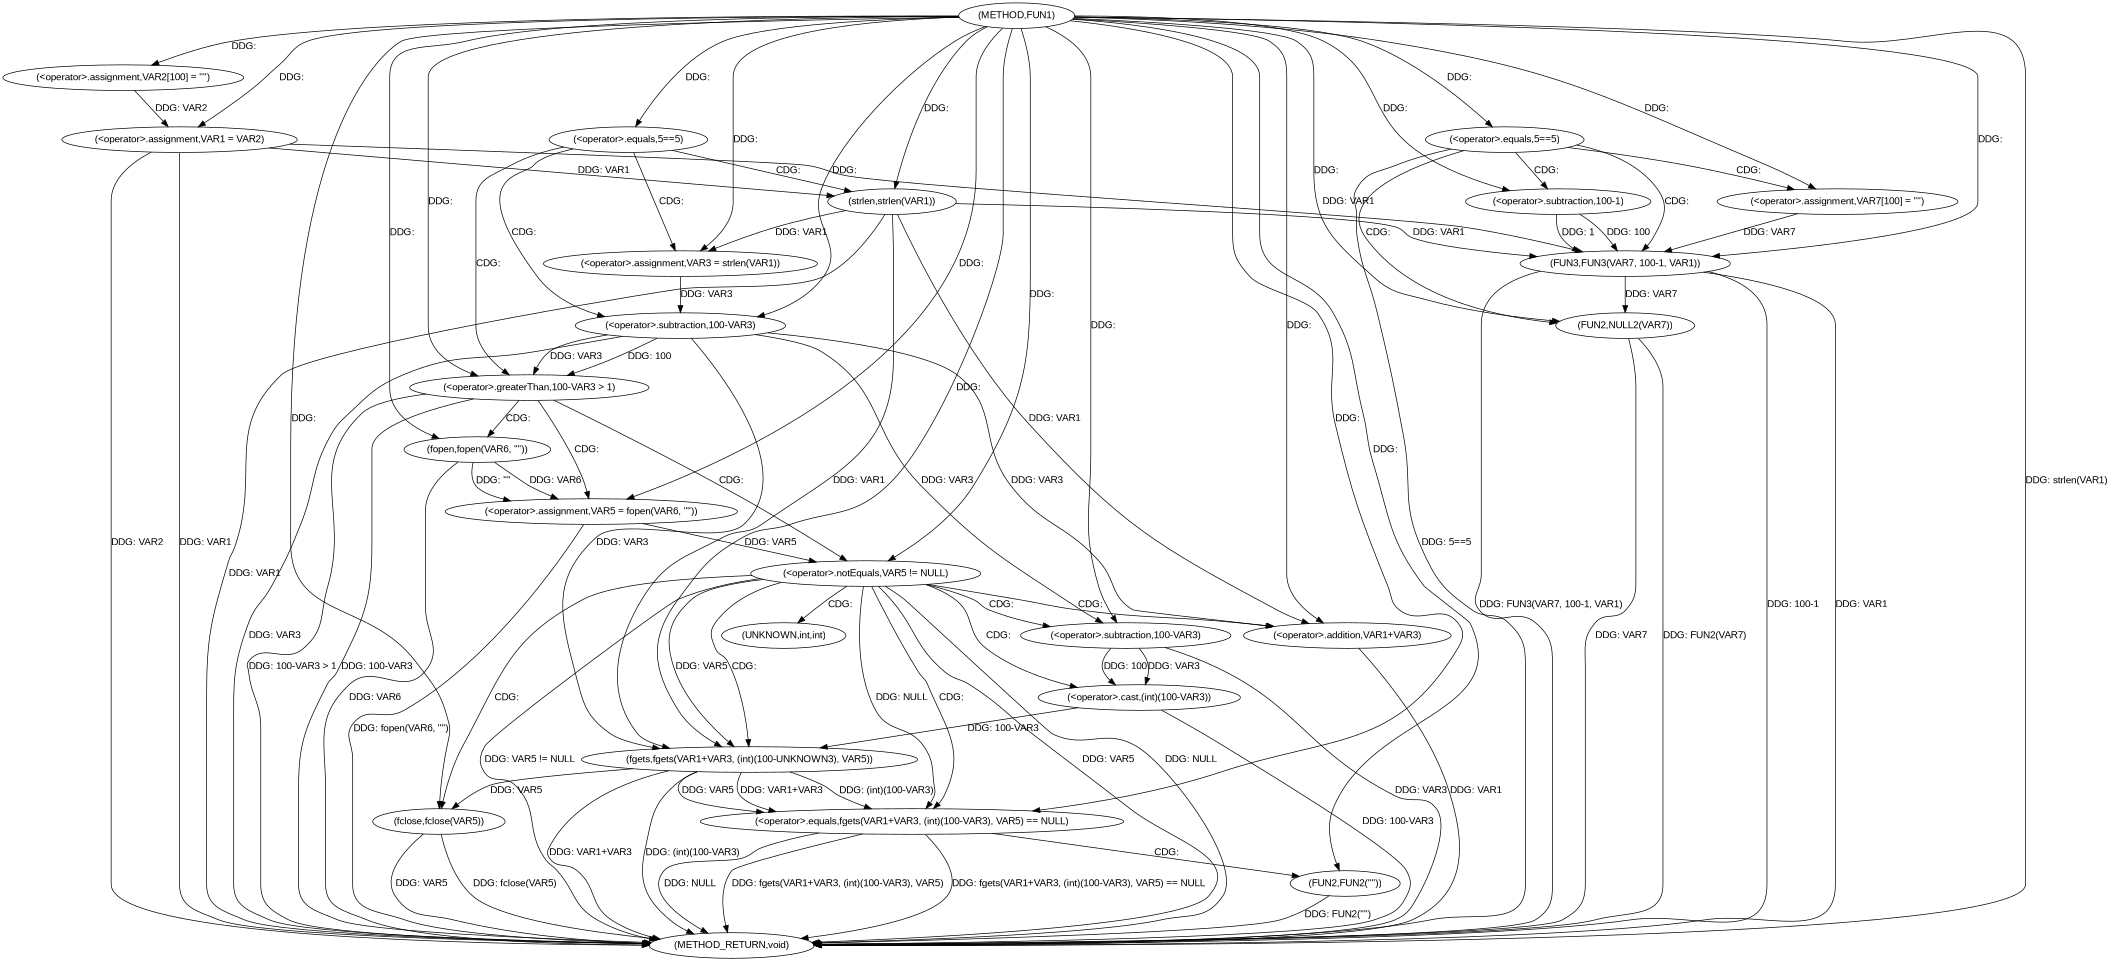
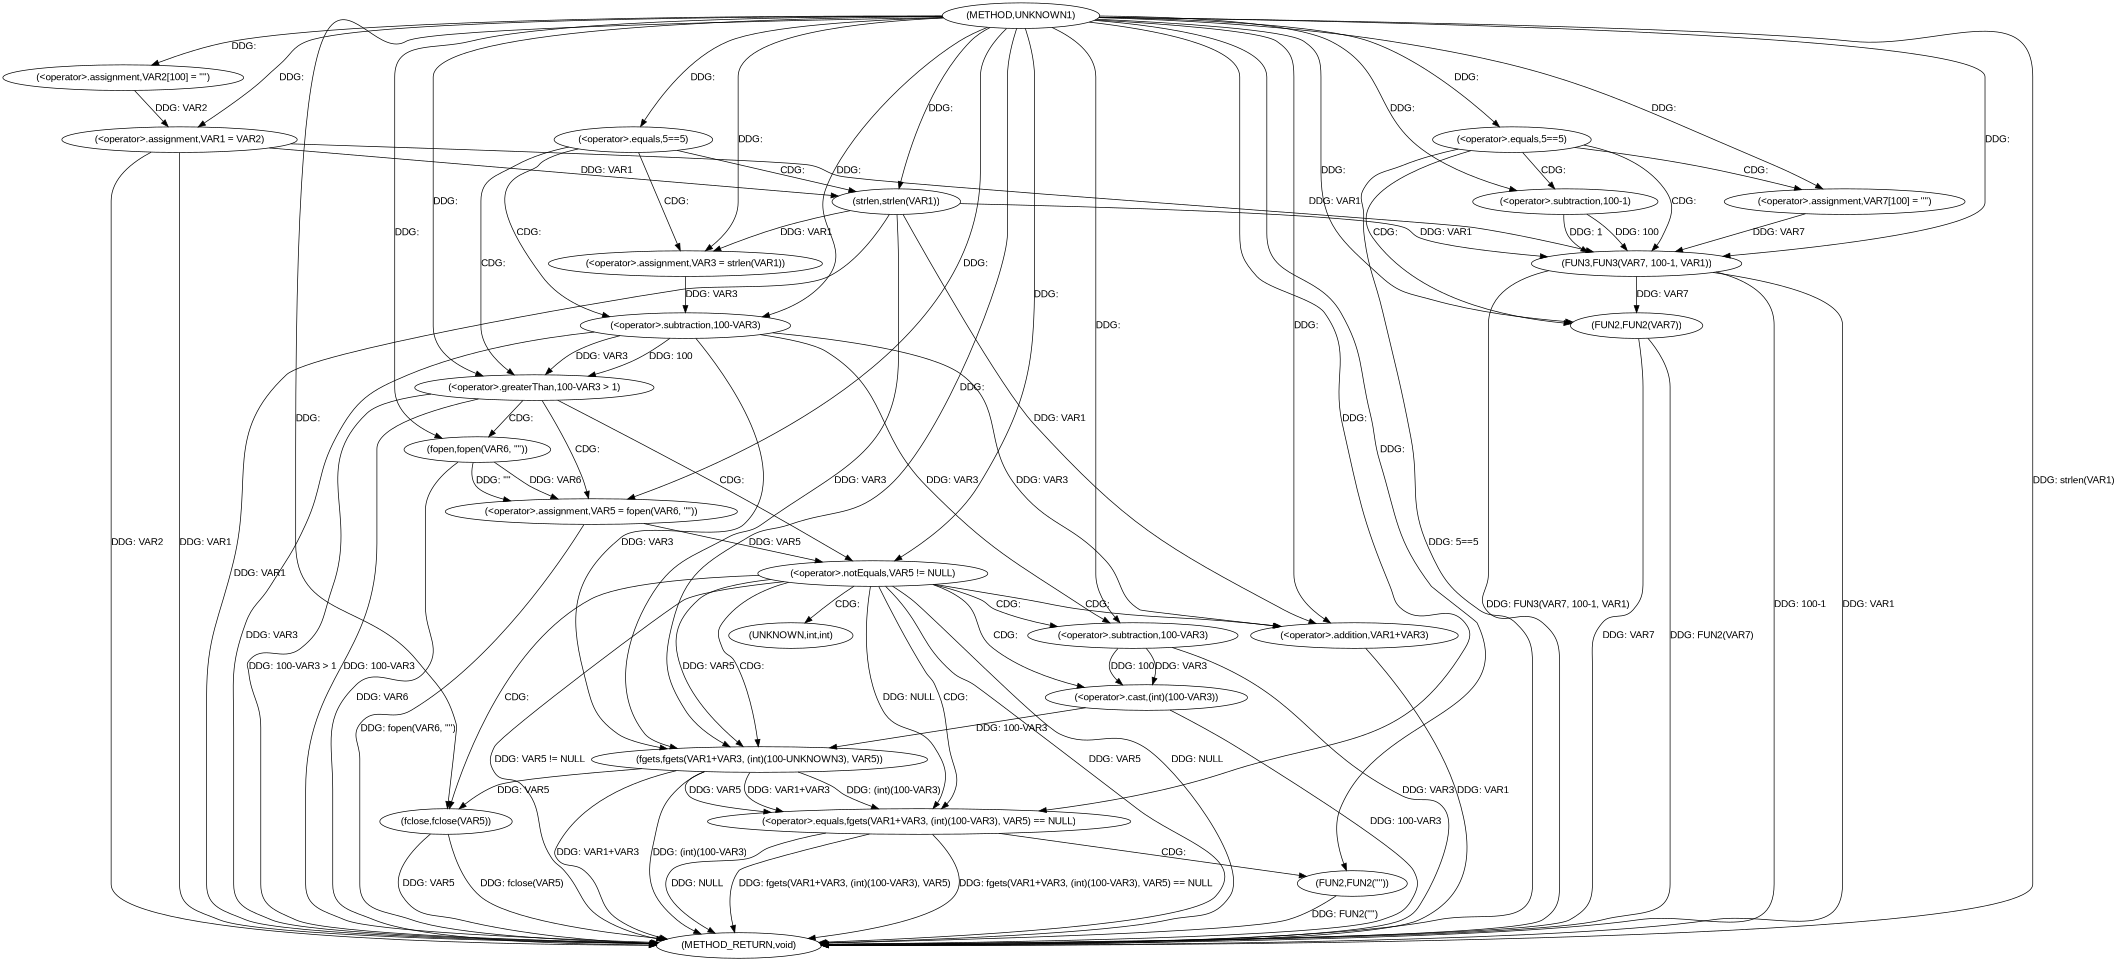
  digraph {
    fontname="Liberation Sans"
    node [fontname="Liberation Sans"]
    edge [fontname="Liberation Sans"]
-   n1 [label="(METHOD,FUN1)"]
+   n1 [label="(METHOD,UNKNOWN1)"]
    n2 [label="(<operator>.assignment,VAR2[100] = \"\")"]
    n3 [label="(<operator>.assignment,VAR1 = VAR2)"]
    n4 [label="(<operator>.equals,5==5)"]
    n5 [label="(<operator>.assignment,VAR3 = strlen(VAR1))"]
    n6 [label="(strlen,strlen(VAR1))"]
    n7 [label="(<operator>.greaterThan,100-VAR3 > 1)"]
    n8 [label="(<operator>.subtraction,100-VAR3)"]
    n9 [label="(<operator>.assignment,VAR5 = fopen(VAR6, \"\"))"]
    n10 [label="(fopen,fopen(VAR6, \"\"))"]
    n11 [label="(<operator>.notEquals,VAR5 != NULL)"]
    n12 [label="(<operator>.equals,fgets(VAR1+VAR3, (int)(100-VAR3), VAR5) == NULL)"]
    n13 [label="(fgets,fgets(VAR1+VAR3, (int)(100-UNKNOWN3), VAR5))"]
    n14 [label="(<operator>.addition,VAR1+VAR3)"]
    n15 [label="(<operator>.subtraction,100-VAR3)"]
    n16 [label="(FUN2,FUN2(\"\"))"]
    n17 [label="(fclose,fclose(VAR5))"]
    n18 [label="(<operator>.equals,5==5)"]
    n19 [label="(<operator>.assignment,VAR7[100] = \"\")"]
    n20 [label="(FUN3,FUN3(VAR7, 100-1, VAR1))"]
    n21 [label="(<operator>.subtraction,100-1)"]
-   n22 [label="(FUN2,NULL2(VAR7))"]
+   n22 [label="(FUN2,FUN2(VAR7))"]
    n23 [label="(METHOD_RETURN,void)"]
    n24 [label="(<operator>.cast,(int)(100-VAR3))"]
    n25 [label="(UNKNOWN,int,int)"]
    n1 -> n2 [label="DDG: "]
    n1 -> n3 [label="DDG: "]
    n1 -> n4 [label="DDG: "]
    n1 -> n5 [label="DDG: "]
    n1 -> n6 [label="DDG: "]
    n1 -> n7 [label="DDG: "]
    n1 -> n8 [label="DDG: "]
    n1 -> n9 [label="DDG: "]
    n1 -> n10 [label="DDG: "]
    n1 -> n11 [label="DDG: "]
    n1 -> n12 [label="DDG: "]
    n1 -> n13 [label="DDG: "]
    n1 -> n14 [label="DDG: "]
    n1 -> n15 [label="DDG: "]
    n1 -> n16 [label="DDG: "]
    n1 -> n17 [label="DDG: "]
    n1 -> n18 [label="DDG: "]
    n1 -> n19 [label="DDG: "]
    n1 -> n20 [label="DDG: "]
    n1 -> n21 [label="DDG: "]
    n1 -> n22 [label="DDG: "]
    n1 -> n23 [label="DDG: strlen(VAR1)"]
    n2 -> n3 [label="DDG: VAR2"]
    n3 -> n6 [label="DDG: VAR1"]
    n3 -> n20 [label="DDG: VAR1"]
    n3 -> n23 [label="DDG: VAR1"]
    n3 -> n23 [label="DDG: VAR2"]
    n4 -> n5 [label="CDG: "]
    n4 -> n6 [label="CDG: "]
    n4 -> n7 [label="CDG: "]
    n4 -> n8 [label="CDG: "]
    n5 -> n8 [label="DDG: VAR3"]
    n6 -> n5 [label="DDG: VAR1"]
-   n6 -> n13 [label="DDG: VAR1"]
+   n6 -> n13 [label="DDG: VAR3"]
    n6 -> n14 [label="DDG: VAR1"]
    n6 -> n20 [label="DDG: VAR1"]
    n6 -> n23 [label="DDG: VAR1"]
    n7 -> n9 [label="CDG: "]
    n7 -> n10 [label="CDG: "]
    n7 -> n11 [label="CDG: "]
    n7 -> n23 [label="DDG: 100-VAR3 > 1"]
    n7 -> n23 [label="DDG: 100-VAR3"]
    n8 -> n7 [label="DDG: 100"]
    n8 -> n7 [label="DDG: VAR3"]
    n8 -> n13 [label="DDG: VAR3"]
    n8 -> n14 [label="DDG: VAR3"]
    n8 -> n15 [label="DDG: VAR3"]
    n8 -> n23 [label="DDG: VAR3"]
    n9 -> n11 [label="DDG: VAR5"]
    n9 -> n23 [label="DDG: fopen(VAR6, \"\")"]
    n10 -> n9 [label="DDG: VAR6"]
    n10 -> n9 [label="DDG: \"\""]
    n10 -> n23 [label="DDG: VAR6"]
    n11 -> n12 [label="DDG: NULL"]
    n11 -> n12 [label="CDG: "]
    n11 -> n13 [label="DDG: VAR5"]
    n11 -> n13 [label="CDG: "]
    n11 -> n14 [label="CDG: "]
    n11 -> n15 [label="CDG: "]
    n11 -> n17 [label="CDG: "]
    n11 -> n23 [label="DDG: VAR5 != NULL"]
    n11 -> n23 [label="DDG: VAR5"]
    n11 -> n23 [label="DDG: NULL"]
    n11 -> n24 [label="CDG: "]
    n11 -> n25 [label="CDG: "]
    n12 -> n16 [label="CDG: "]
    n12 -> n23 [label="DDG: fgets(VAR1+VAR3, (int)(100-VAR3), VAR5) == NULL"]
    n12 -> n23 [label="DDG: NULL"]
    n12 -> n23 [label="DDG: fgets(VAR1+VAR3, (int)(100-VAR3), VAR5)"]
    n13 -> n12 [label="DDG: VAR1+VAR3"]
    n13 -> n12 [label="DDG: (int)(100-VAR3)"]
    n13 -> n12 [label="DDG: VAR5"]
    n13 -> n17 [label="DDG: VAR5"]
    n13 -> n23 [label="DDG: VAR1+VAR3"]
    n13 -> n23 [label="DDG: (int)(100-VAR3)"]
    n14 -> n23 [label="DDG: VAR1"]
    n15 -> n23 [label="DDG: VAR3"]
    n15 -> n24 [label="DDG: 100"]
    n15 -> n24 [label="DDG: VAR3"]
    n16 -> n23 [label="DDG: FUN2(\"\")"]
    n17 -> n23 [label="DDG: VAR5"]
    n17 -> n23 [label="DDG: fclose(VAR5)"]
    n18 -> n19 [label="CDG: "]
    n18 -> n20 [label="CDG: "]
    n18 -> n21 [label="CDG: "]
    n18 -> n22 [label="CDG: "]
    n18 -> n23 [label="DDG: 5==5"]
    n19 -> n20 [label="DDG: VAR7"]
    n20 -> n22 [label="DDG: VAR7"]
    n20 -> n23 [label="DDG: 100-1"]
    n20 -> n23 [label="DDG: VAR1"]
    n20 -> n23 [label="DDG: FUN3(VAR7, 100-1, VAR1)"]
    n21 -> n20 [label="DDG: 100"]
    n21 -> n20 [label="DDG: 1"]
    n22 -> n23 [label="DDG: FUN2(VAR7)"]
    n22 -> n23 [label="DDG: VAR7"]
    n24 -> n13 [label="DDG: 100-VAR3"]
    n24 -> n23 [label="DDG: 100-VAR3"]
  }
